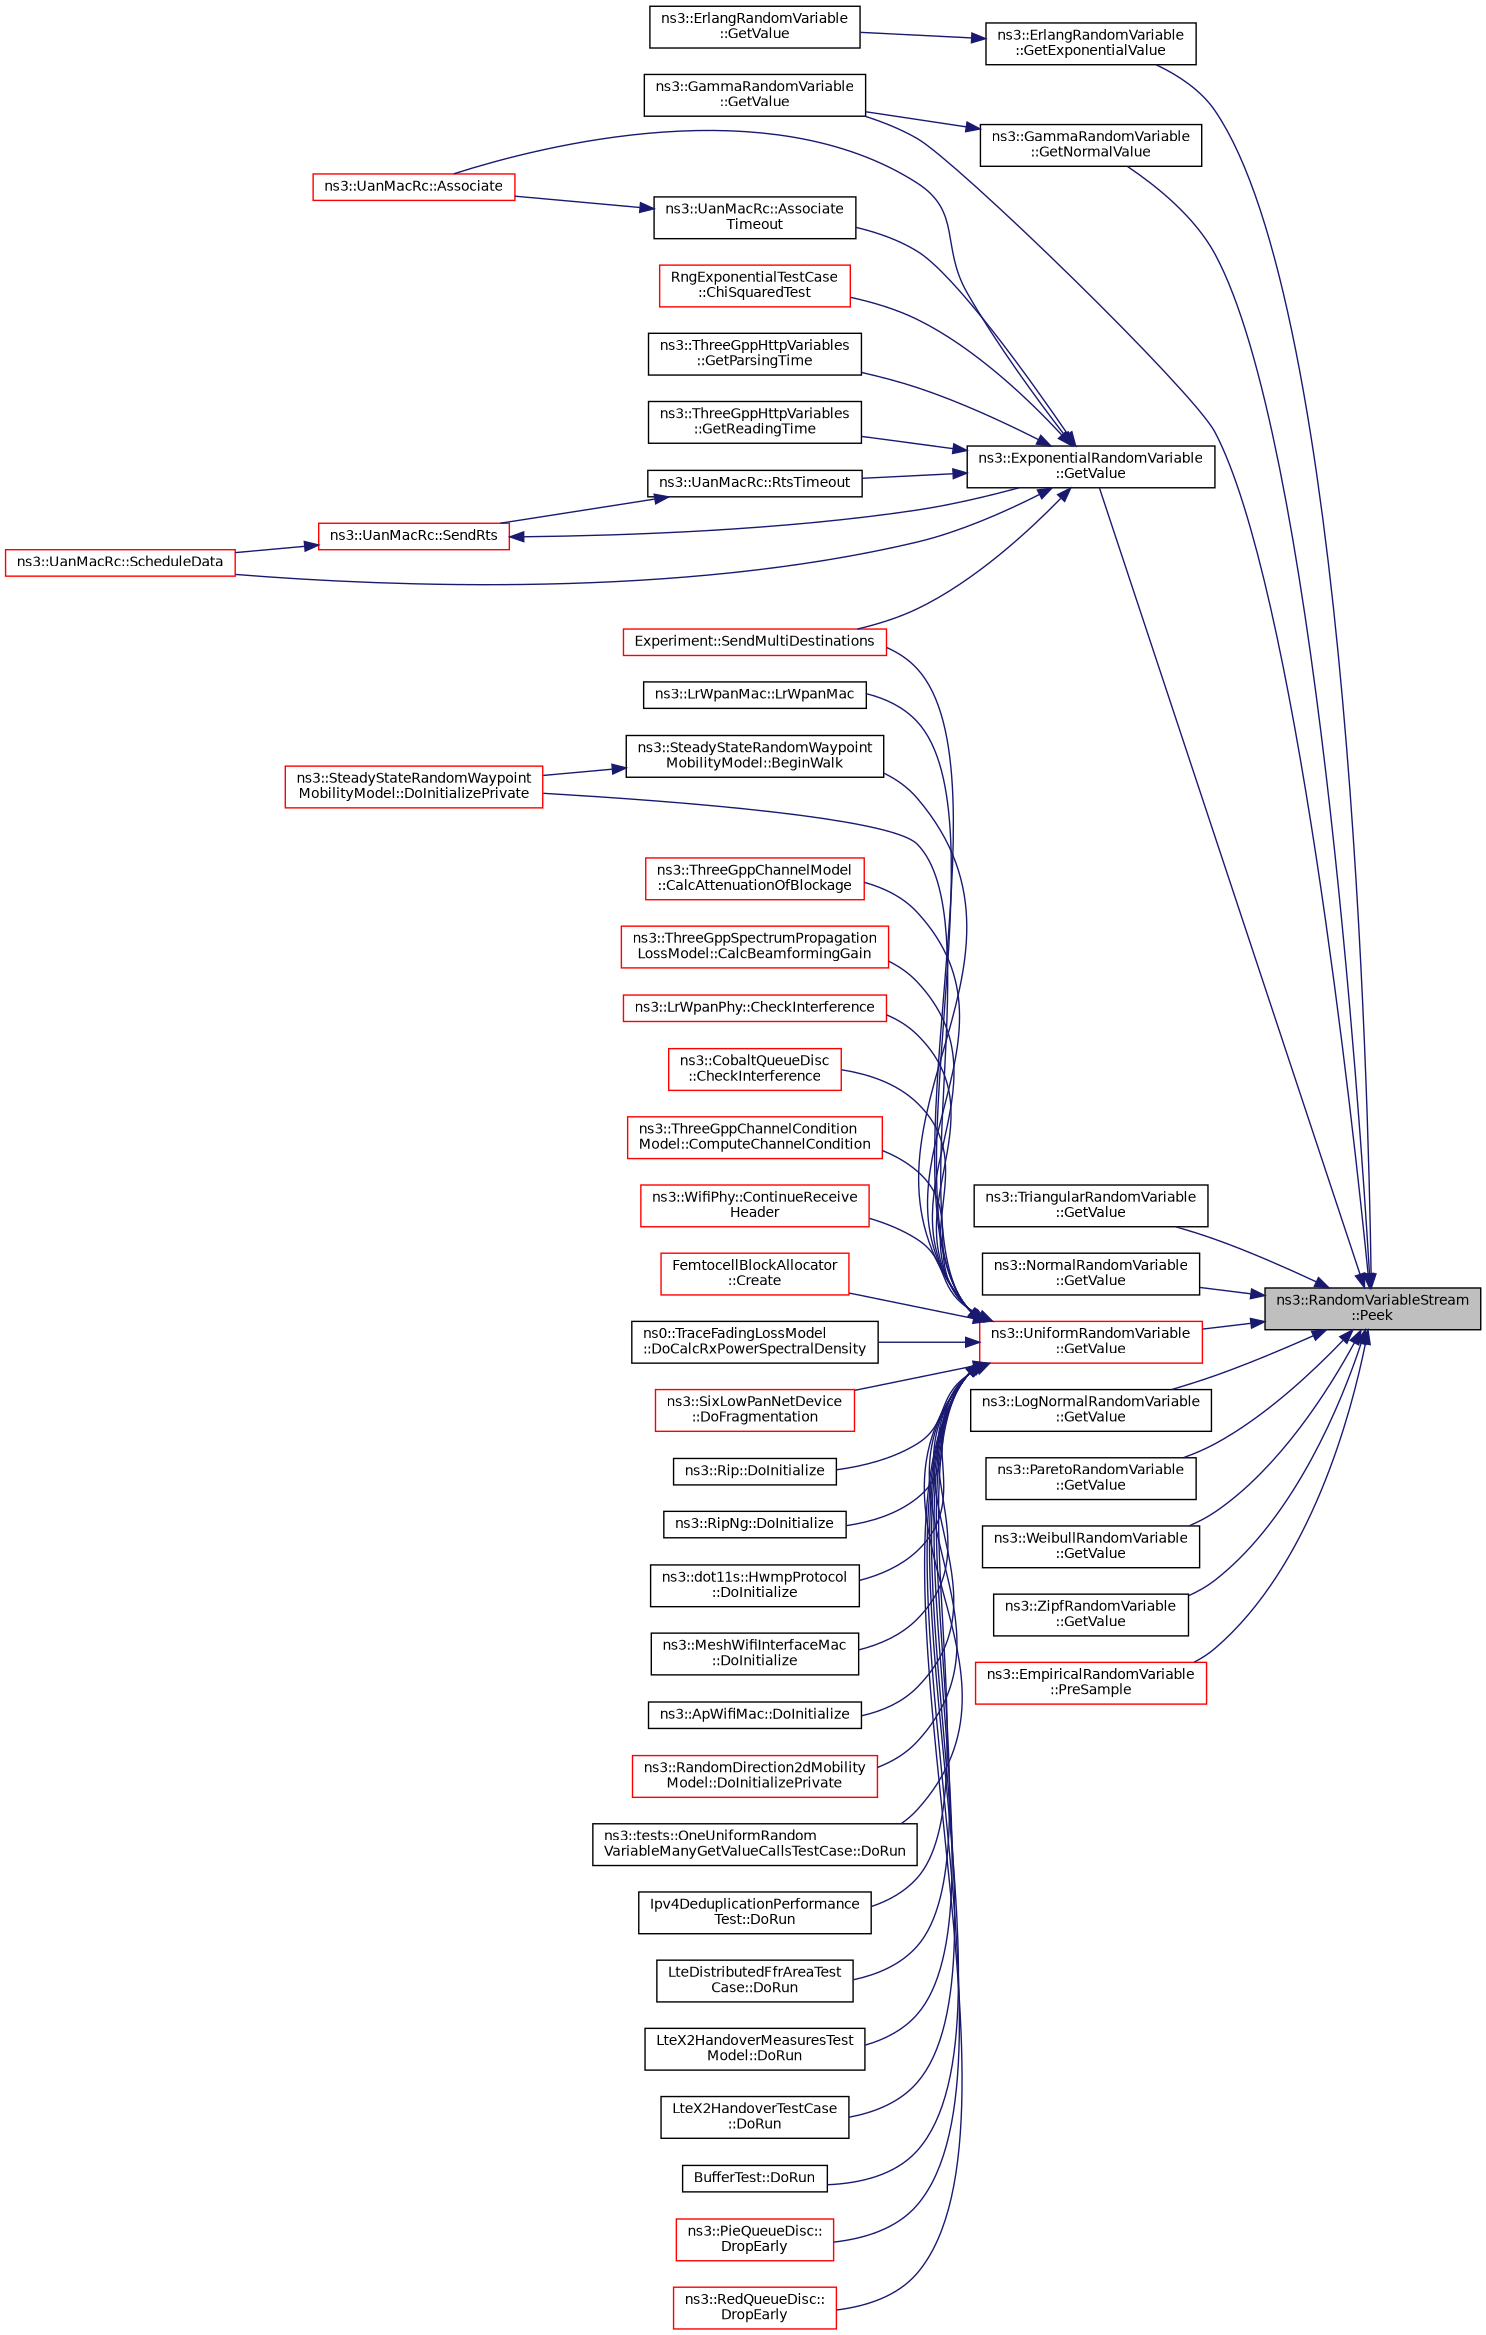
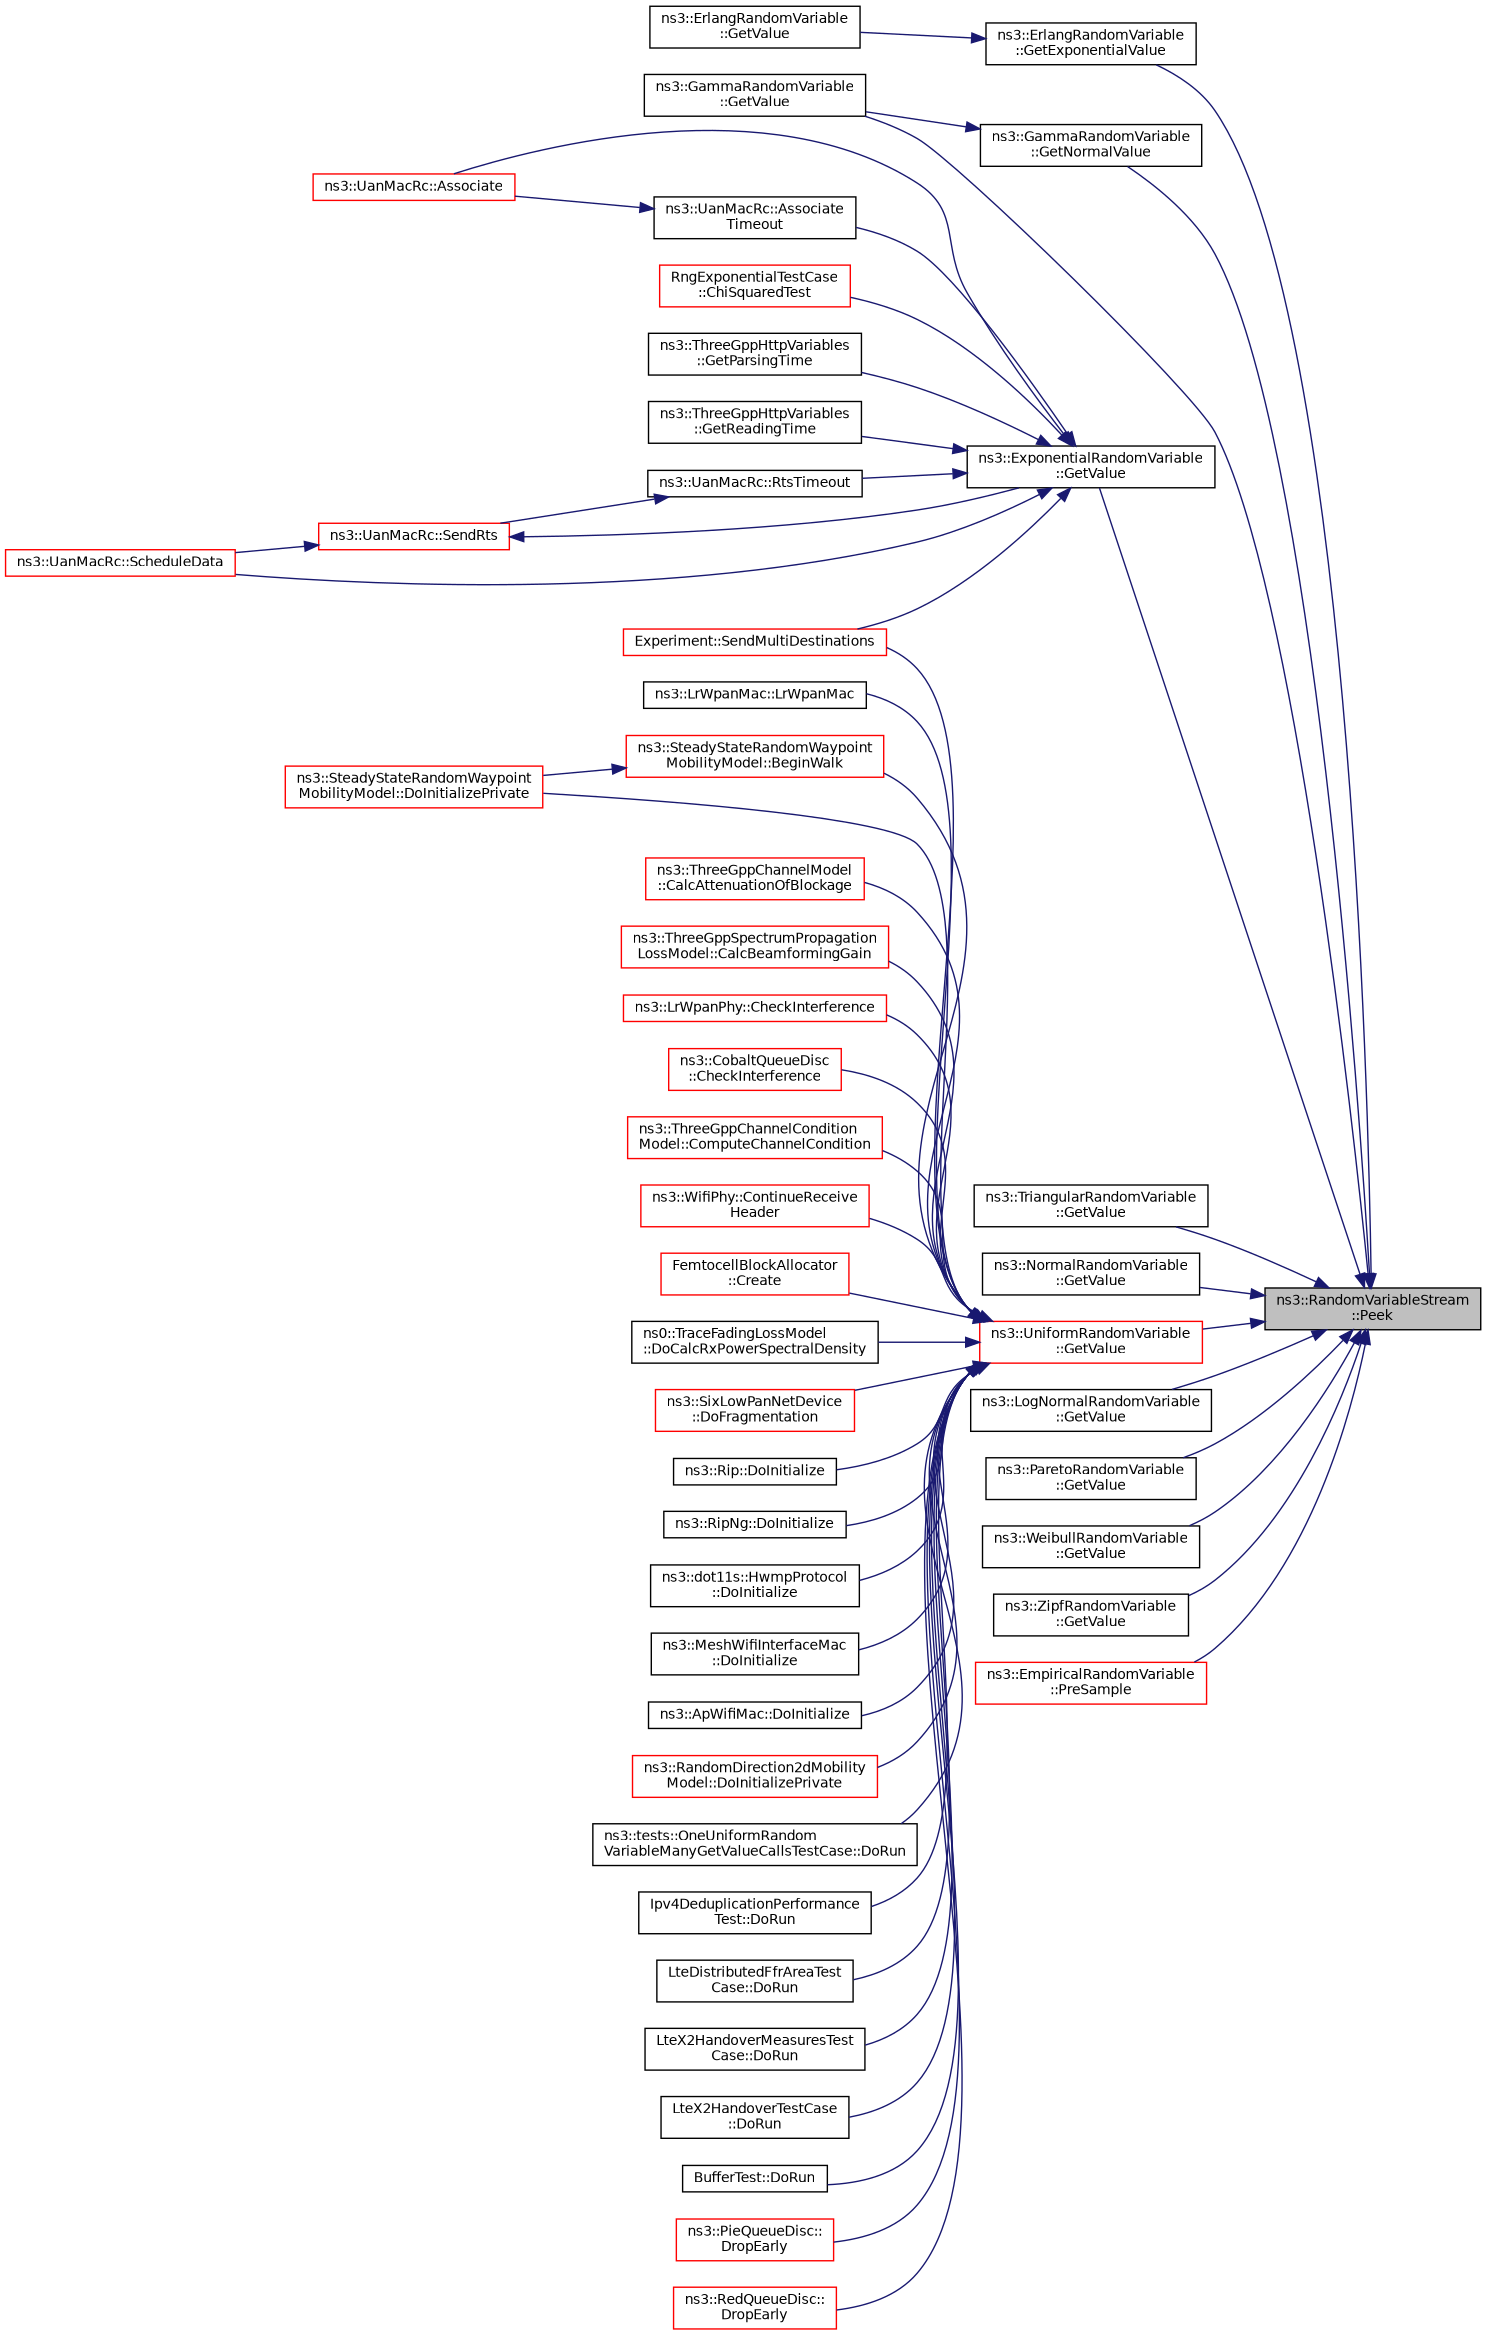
  digraph {
    rankdir=RL
    node [color=black fillcolor=white fontname=Helvetica fontsize=10 shape=record style=filled]
    edge [color=midnightblue dir=back fontname=Helvetica fontsize=10 labelfontname=Helvetica labelfontsize=10 style=solid]
    n1 [fillcolor=grey75 fontcolor=black height=0.2 label="ns3::RandomVariableStream\l::Peek" width=0.4]
    n2 [height=0.2 label="ns3::ErlangRandomVariable\l::GetExponentialValue" width=0.4]
    n3 [height=0.2 label="ns3::GammaRandomVariable\l::GetNormalValue" width=0.4]
    n4 [height=0.2 label="ns3::GammaRandomVariable\l::GetValue" width=0.4]
    n5 [height=0.2 label="ns3::ExponentialRandomVariable\l::GetValue" width=0.4]
    n6 [height=0.2 label="ns3::TriangularRandomVariable\l::GetValue" width=0.4]
    n7 [height=0.2 label="ns3::NormalRandomVariable\l::GetValue" width=0.4]
    n8 [color=red height=0.2 label="ns3::UniformRandomVariable\l::GetValue" width=0.4]
    n9 [height=0.2 label="ns3::LogNormalRandomVariable\l::GetValue" width=0.4]
    n10 [height=0.2 label="ns3::ParetoRandomVariable\l::GetValue" width=0.4]
    n11 [height=0.2 label="ns3::WeibullRandomVariable\l::GetValue" width=0.4]
    n12 [height=0.2 label="ns3::ZipfRandomVariable\l::GetValue" width=0.4]
    n13 [color=red height=0.2 label="ns3::EmpiricalRandomVariable\l::PreSample" width=0.4]
    n14 [height=0.2 label="ns3::ErlangRandomVariable\l::GetValue" width=0.4]
    n15 [color=red height=0.2 label="ns3::UanMacRc::Associate" width=0.4]
    n16 [height=0.2 label="ns3::UanMacRc::Associate\lTimeout" width=0.4]
    n17 [color=red height=0.2 label="RngExponentialTestCase\l::ChiSquaredTest" width=0.4]
    n18 [height=0.2 label="ns3::ThreeGppHttpVariables\l::GetParsingTime" width=0.4]
    n19 [height=0.2 label="ns3::ThreeGppHttpVariables\l::GetReadingTime" width=0.4]
    n20 [height=0.2 label="ns3::UanMacRc::RtsTimeout" width=0.4]
    n21 [color=red height=0.2 label="ns3::UanMacRc::ScheduleData" width=0.4]
    n22 [color=red height=0.2 label="Experiment::SendMultiDestinations" width=0.4]
    n23 [height=0.2 label="ns3::LrWpanMac::LrWpanMac" width=0.4]
-   n24 [height=0.2 label="ns3::SteadyStateRandomWaypoint\lMobilityModel::BeginWalk" width=0.4]
+   n24 [color=red height=0.2 label="ns3::SteadyStateRandomWaypoint\lMobilityModel::BeginWalk" width=0.4]
    n25 [color=red height=0.2 label="ns3::SteadyStateRandomWaypoint\lMobilityModel::DoInitializePrivate" width=0.4]
    n26 [color=red height=0.2 label="ns3::ThreeGppChannelModel\l::CalcAttenuationOfBlockage" width=0.4]
    n27 [color=red height=0.2 label="ns3::ThreeGppSpectrumPropagation\lLossModel::CalcBeamformingGain" width=0.4]
    n28 [color=red height=0.2 label="ns3::LrWpanPhy::CheckInterference" width=0.4]
    n29 [color=red height=0.2 label="ns3::CobaltQueueDisc\l::CheckInterference" width=0.4]
    n30 [color=red height=0.2 label="ns3::ThreeGppChannelCondition\lModel::ComputeChannelCondition" width=0.4]
    n31 [color=red height=0.2 label="ns3::WifiPhy::ContinueReceive\lHeader" width=0.4]
    n32 [color=red height=0.2 label="FemtocellBlockAllocator\l::Create" width=0.4]
    n33 [height=0.2 label="ns0::TraceFadingLossModel\l::DoCalcRxPowerSpectralDensity" width=0.4]
    n34 [color=red height=0.2 label="ns3::SixLowPanNetDevice\l::DoFragmentation" width=0.4]
    n35 [height=0.2 label="ns3::Rip::DoInitialize" width=0.4]
    n36 [height=0.2 label="ns3::RipNg::DoInitialize" width=0.4]
    n37 [height=0.2 label="ns3::dot11s::HwmpProtocol\l::DoInitialize" width=0.4]
    n38 [height=0.2 label="ns3::MeshWifiInterfaceMac\l::DoInitialize" width=0.4]
    n39 [height=0.2 label="ns3::ApWifiMac::DoInitialize" width=0.4]
    n40 [color=red height=0.2 label="ns3::RandomDirection2dMobility\lModel::DoInitializePrivate" width=0.4]
    n41 [height=0.2 label="ns3::tests::OneUniformRandom\lVariableManyGetValueCallsTestCase::DoRun" width=0.4]
    n42 [height=0.2 label="Ipv4DeduplicationPerformance\lTest::DoRun" width=0.4]
    n43 [height=0.2 label="LteDistributedFfrAreaTest\lCase::DoRun" width=0.4]
-   n44 [height=0.2 label="LteX2HandoverMeasuresTest\lModel::DoRun" width=0.4]
+   n44 [height=0.2 label="LteX2HandoverMeasuresTest\lCase::DoRun" width=0.4]
    n45 [height=0.2 label="LteX2HandoverTestCase\l::DoRun" width=0.4]
    n46 [height=0.2 label="BufferTest::DoRun" width=0.4]
    n47 [color=red height=0.2 label="ns3::PieQueueDisc::\lDropEarly" width=0.4]
    n48 [color=red height=0.2 label="ns3::RedQueueDisc::\lDropEarly" width=0.4]
    n49 [color=red height=0.2 label="ns3::UanMacRc::SendRts" width=0.4]
    n1 -> n2
    n1 -> n3
    n1 -> n4
    n1 -> n5
    n1 -> n6
    n1 -> n7
    n1 -> n8
    n1 -> n9
    n1 -> n10
    n1 -> n11
    n1 -> n12
    n1 -> n13
    n2 -> n14
    n3 -> n4
    n5 -> n15
    n5 -> n16
    n5 -> n17
    n5 -> n18
    n5 -> n19
    n5 -> n20
    n5 -> n21
    n5 -> n22
    n8 -> n22
    n8 -> n23
    n8 -> n24
    n8 -> n25
    n8 -> n26
    n8 -> n27
    n8 -> n28
    n8 -> n29
    n8 -> n30
    n8 -> n31
    n8 -> n32
    n8 -> n33
    n8 -> n34
    n8 -> n35
    n8 -> n36
    n8 -> n37
    n8 -> n38
    n8 -> n39
    n8 -> n40
    n8 -> n41
    n8 -> n42
    n8 -> n43
    n8 -> n44
    n8 -> n45
    n8 -> n46
    n8 -> n47
    n8 -> n48
    n16 -> n15
    n20 -> n49
    n24 -> n25
    n49 -> n5
    n49 -> n21
  }
